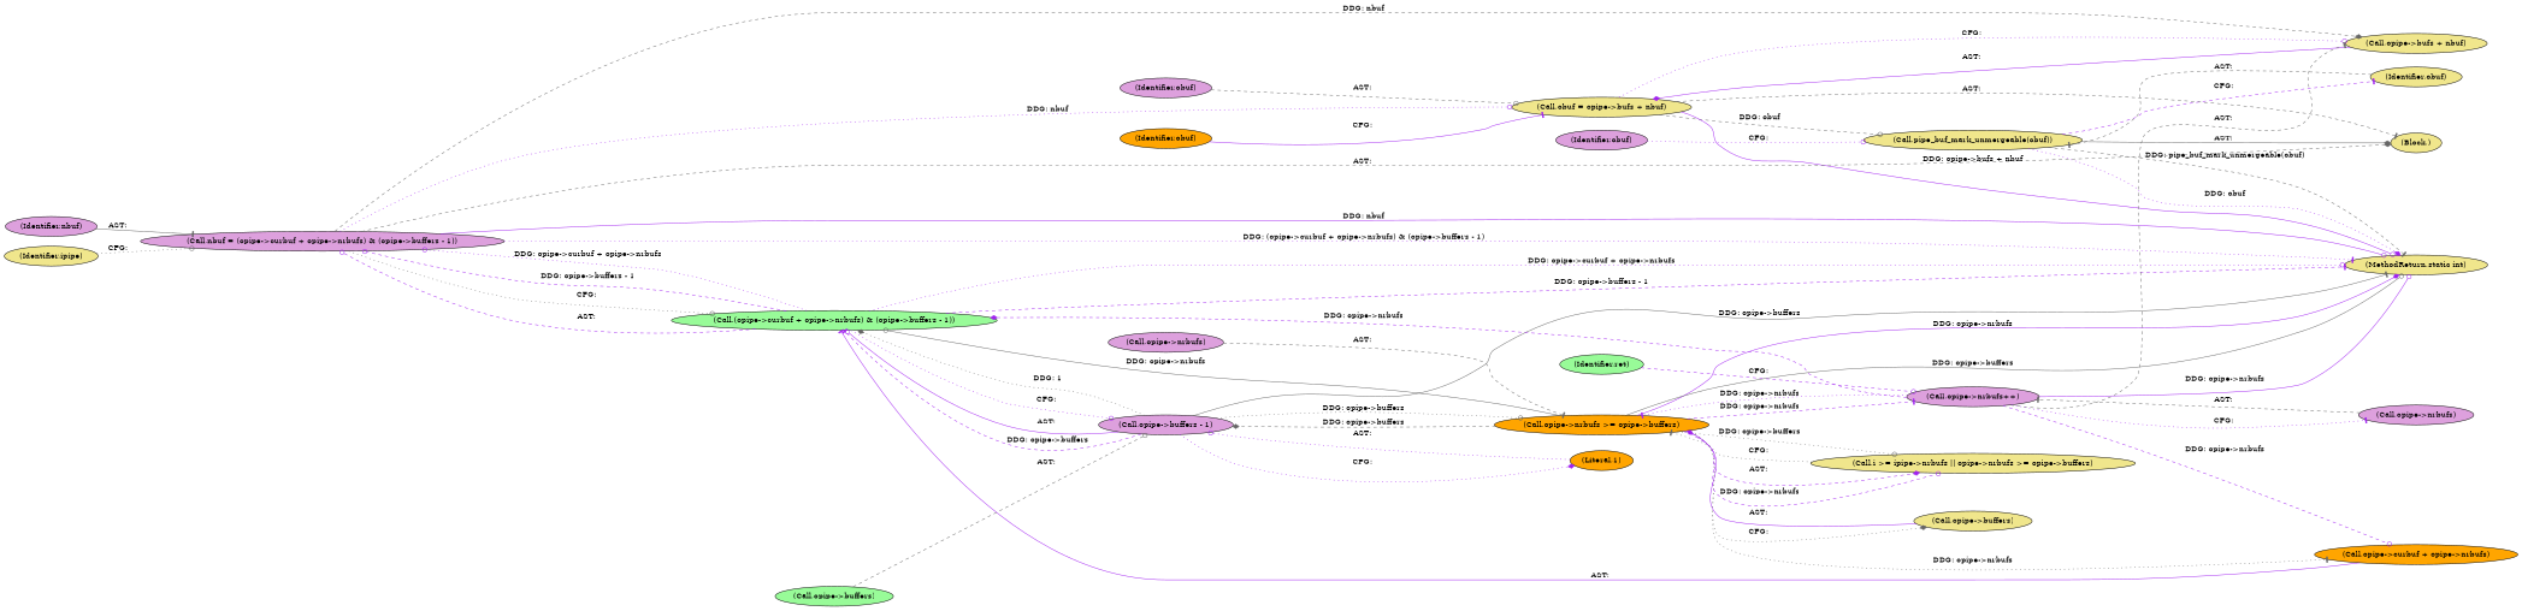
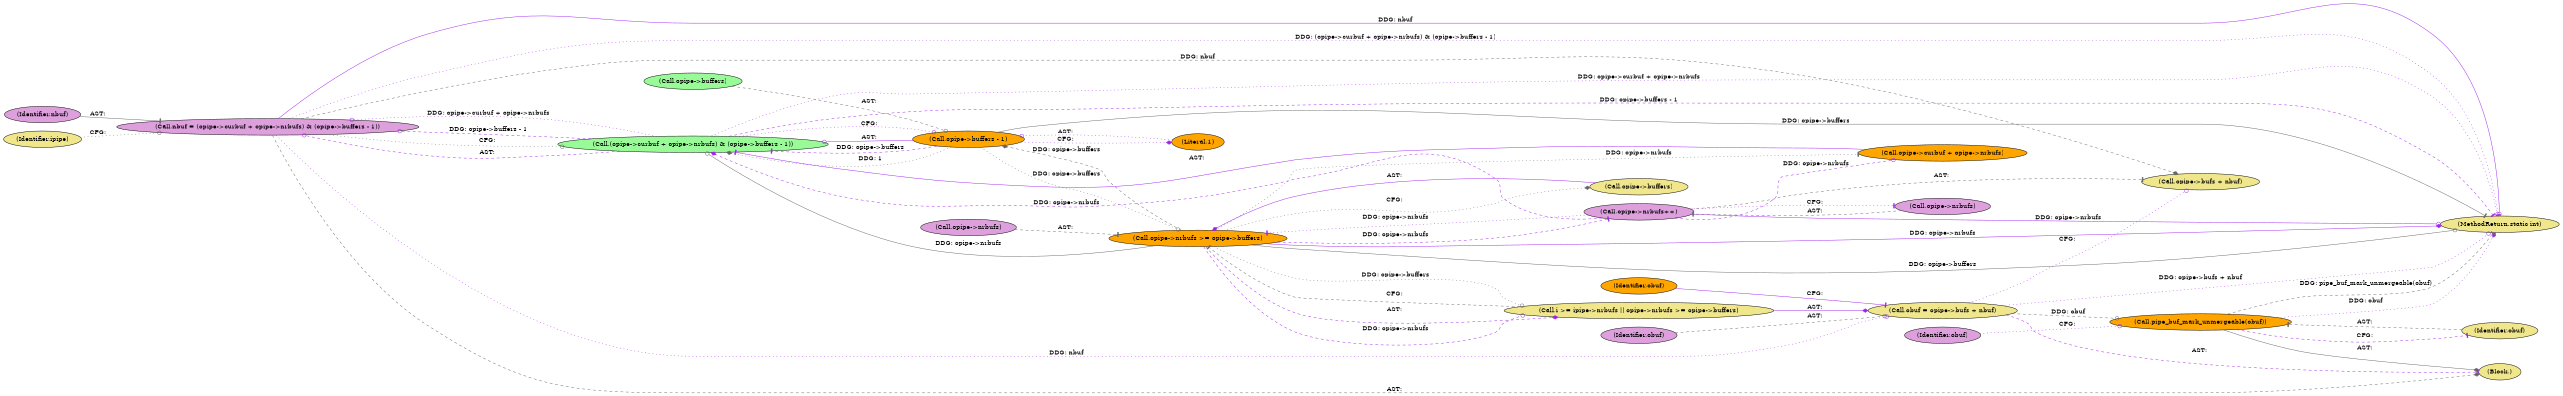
  digraph {
    rankdir=LR
    node [fillcolor=khaki style=filled]
    edge [arrowhead=odot color=purple style=dashed]
-   n1 [label="(Call,pipe_buf_mark_unmergeable(obuf))"]
+   n1 [fillcolor=orange label="(Call,pipe_buf_mark_unmergeable(obuf))"]
    n2 [label="(Block,)"]
    n3 [label="(MethodReturn,static int)"]
    n4 [label="(Identifier,obuf)"]
    n5 [label="(Call,obuf = opipe->bufs + nbuf)"]
    n6 [label="(Call,opipe->bufs + nbuf)"]
    n7 [fillcolor=plum label="(Call,nbuf = (opipe->curbuf + opipe->nrbufs) & (opipe->buffers - 1))"]
    n8 [fillcolor=palegreen label="(Call,(opipe->curbuf + opipe->nrbufs) & (opipe->buffers - 1))"]
-   n9 [fillcolor=plum label="(Call,opipe->buffers - 1)"]
+   n9 [fillcolor=orange label="(Call,opipe->buffers - 1)"]
    n10 [fillcolor=orange label="(Call,opipe->nrbufs >= opipe->buffers)"]
    n11 [fillcolor=orange label="(Literal,1)"]
    n12 [fillcolor=plum label="(Call,opipe->nrbufs++)"]
    n13 [fillcolor=orange label="(Call,opipe->curbuf + opipe->nrbufs)"]
    n14 [fillcolor=plum label="(Call,opipe->nrbufs)"]
    n15 [label="(Call,opipe->buffers)"]
    n16 [label="(Call,i >= ipipe->nrbufs || opipe->nrbufs >= opipe->buffers)"]
    n17 [fillcolor=orange label="(Identifier,obuf)"]
-   n18 [fillcolor=palegreen label="(Identifier,ret)"]
    n19 [fillcolor=plum label="(Identifier,nbuf)"]
    n20 [fillcolor=palegreen label="(Call,opipe->buffers)"]
    n21 [fillcolor=plum label="(Identifier,obuf)"]
    n22 [fillcolor=plum label="(Call,opipe->nrbufs)"]
    n23 [label="(Identifier,ipipe)"]
    n24 [fillcolor=plum label="(Identifier,obuf)"]
    n1 -> n2 [arrowhead=diamond color=gray40 label="AST: " style=solid]
    n1 -> n3 [arrowhead=diamond label="DDG: obuf" style=dotted]
    n1 -> n3 [arrowhead=tee color=gray40 label="DDG: pipe_buf_mark_unmergeable(obuf)"]
    n1 -> n4 [arrowhead=tee label="CFG: "]
    n4 -> n1 [arrowhead=tee color=gray40 label="AST: "]
    n5 -> n1 [color=gray40 label="DDG: obuf"]
-   n5 -> n2 [arrowhead=tee color=gray40 label="AST: "]
-   n5 -> n3 [label="DDG: opipe->bufs + nbuf" style=solid]
+   n5 -> n2 [arrowhead=tee label="AST: "]
+   n5 -> n3 [label="DDG: opipe->bufs + nbuf" style=dotted]
    n5 -> n6 [label="CFG: " style=dotted]
-   n6 -> n5 [arrowhead=diamond label="AST: " style=solid]
+   n16 -> n5 [arrowhead=diamond label="AST: " style=solid]
    n7 -> n2 [arrowhead=diamond color=gray40 label="AST: "]
    n7 -> n3 [label="DDG: nbuf" style=solid]
    n7 -> n3 [arrowhead=tee label="DDG: (opipe->curbuf + opipe->nrbufs) & (opipe->buffers - 1)" style=dotted]
    n7 -> n5 [label="DDG: nbuf" style=dotted]
    n7 -> n6 [arrowhead=diamond color=gray40 label="DDG: nbuf"]
    n7 -> n8 [color=gray40 label="CFG: " style=dotted]
    n8 -> n3 [label="DDG: opipe->curbuf + opipe->nrbufs" style=dotted]
    n8 -> n3 [arrowhead=tee label="DDG: opipe->buffers - 1"]
    n8 -> n7 [label="AST: "]
    n8 -> n7 [label="DDG: opipe->curbuf + opipe->nrbufs" style=dotted]
    n8 -> n7 [label="DDG: opipe->buffers - 1"]
    n8 -> n9 [label="CFG: " style=dotted]
    n9 -> n3 [arrowhead=tee color=gray40 label="DDG: opipe->buffers" style=solid]
    n9 -> n8 [label="AST: " style=solid]
    n9 -> n8 [arrowhead=tee label="DDG: opipe->buffers"]
    n9 -> n8 [arrowhead=diamond color=gray40 label="DDG: 1" style=dotted]
    n9 -> n10 [color=gray40 label="DDG: opipe->buffers" style=dotted]
    n9 -> n11 [arrowhead=diamond label="CFG: " style=dotted]
    n10 -> n3 [arrowhead=diamond label="DDG: opipe->nrbufs" style=solid]
    n10 -> n3 [color=gray40 label="DDG: opipe->buffers" style=solid]
    n10 -> n8 [color=gray40 label="DDG: opipe->nrbufs" style=solid]
    n10 -> n9 [arrowhead=diamond color=gray40 label="DDG: opipe->buffers"]
    n10 -> n12 [arrowhead=tee label="DDG: opipe->nrbufs"]
    n10 -> n13 [arrowhead=tee color=gray40 label="DDG: opipe->nrbufs" style=dotted]
    n10 -> n15 [arrowhead=diamond color=gray40 label="CFG: " style=dotted]
    n10 -> n16 [arrowhead=diamond label="AST: "]
    n10 -> n16 [label="DDG: opipe->nrbufs"]
    n10 -> n16 [color=gray40 label="DDG: opipe->buffers" style=dotted]
    n11 -> n9 [label="AST: " style=dotted]
    n12 -> n3 [label="DDG: opipe->nrbufs" style=solid]
    n12 -> n6 [arrowhead=tee color=gray40 label="AST: "]
    n12 -> n8 [arrowhead=diamond label="DDG: opipe->nrbufs"]
    n12 -> n10 [arrowhead=tee label="DDG: opipe->nrbufs" style=dotted]
    n12 -> n13 [label="DDG: opipe->nrbufs"]
    n12 -> n14 [arrowhead=tee label="CFG: " style=dotted]
    n13 -> n8 [arrowhead=tee label="AST: " style=solid]
    n14 -> n12 [arrowhead=tee color=gray40 label="AST: "]
    n15 -> n10 [arrowhead=diamond label="AST: " style=solid]
-   n16 -> n10 [arrowhead=tee color=gray40 label="CFG: " style=dotted]
+   n16 -> n10 [arrowhead=tee color=gray40 label="CFG: "]
    n17 -> n5 [arrowhead=tee label="CFG: " style=solid]
-   n18 -> n12 [label="CFG: "]
    n19 -> n7 [arrowhead=tee color=gray40 label="AST: " style=solid]
    n20 -> n9 [color=gray40 label="AST: "]
    n21 -> n5 [color=gray40 label="AST: "]
    n22 -> n10 [arrowhead=tee color=gray40 label="AST: "]
    n23 -> n7 [color=gray40 label="CFG: " style=dotted]
    n24 -> n1 [label="CFG: " style=dotted]
  }
